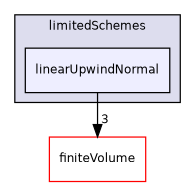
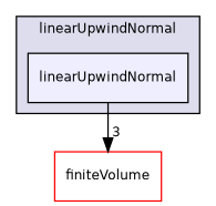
  digraph {
    compound=true
    node [fontname=Helvetica fontsize=10 shape=box]
    n1 [fillcolor="#eeeeff" label=linearUpwindNormal pencolor=black style=filled]
    n2 [color=red label=finiteVolume]
    subgraph cluster_1 {
      bgcolor="#ddddee"
      fontname=Helvetica
      fontsize=10
-     label=limitedSchemes
+     label=linearUpwindNormal
      pencolor=black
      n1
    }
    n1 -> n2 [headlabel=3 labeldistance=1.5 labelfontname=Helvetica labelfontsize=10]
  }
